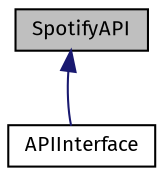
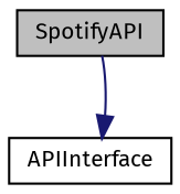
  digraph {
    fontname="Fira Sans"
    node [color=black fontname="Fira Sans" fontsize=10 shape=record style=filled]
    n1 [fillcolor=grey75 fontcolor=black height=0.2 label=SpotifyAPI width=0.4]
    n2 [fillcolor=white height=0.2 label=APIInterface width=0.4]
-   n1 -> n2 [color=midnightblue dir=back fontname="Fira Sans" fontsize=10 labelfontname=Helvetica labelfontsize=10 style=solid]
+   n2 -> n1 [color=midnightblue dir=back fontname="Fira Sans" fontsize=10 labelfontname=Helvetica labelfontsize=10 style=solid]
  }
